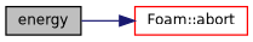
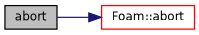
  digraph {
    rankdir=LR
    node [fontname=Helvetica fontsize=10 shape=record]
-   n1 [color=black fillcolor=grey75 fontcolor=black height=0.2 label=energy style=filled width=0.4]
+   n1 [color=black fillcolor=grey75 fontcolor=black height=0.2 label=abort style=filled width=0.4]
    n2 [color=red height=0.2 label="Foam::abort" width=0.4]
    n1 -> n2 [color=midnightblue fontname=Helvetica fontsize=10 labelfontname=Helvetica labelfontsize=10 style=solid]
  }
